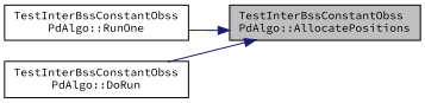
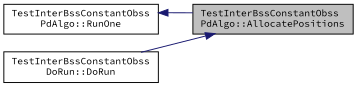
  digraph {
    fontname="Source Code Pro"
    rankdir=RL
    node [color=black fillcolor=white fontname="Source Code Pro" fontsize=10 shape=record style=filled]
    edge [color=midnightblue dir=back fontname="Source Code Pro" fontsize=10 labelfontname=Helvetica labelfontsize=10 style=solid]
    n1 [fillcolor=grey75 fontcolor=black height=0.2 label="TestInterBssConstantObss\lPdAlgo::AllocatePositions" width=0.4]
    n2 [height=0.2 label="TestInterBssConstantObss\lPdAlgo::RunOne" width=0.4]
-   n3 [height=0.2 label="TestInterBssConstantObss\lPdAlgo::DoRun" width=0.4]
-   n1 -> n2
+   n3 [height=0.2 label="TestInterBssConstantObss\lDoRun::DoRun" width=0.4]
+   n2 -> n1
    n1 -> n3
  }
